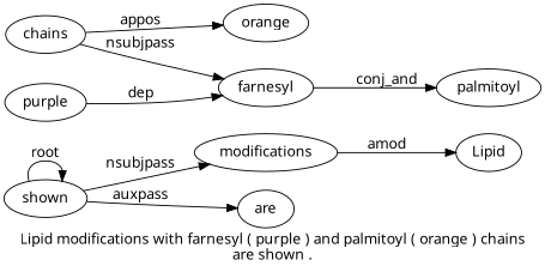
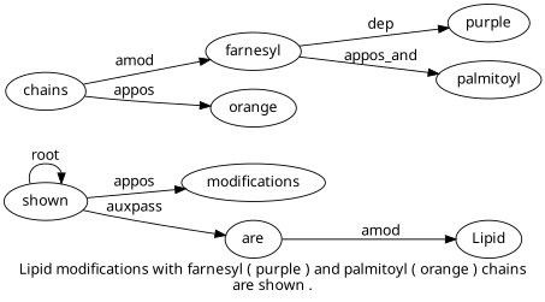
  digraph {
    fontname="Noto Sans"
    label="Lipid modifications with farnesyl ( purple ) and palmitoyl ( orange ) chains\nare shown ."
    rankdir=LR
    node [fillcolor=white fontname="Noto Sans" style=filled]
    edge [fontname="Noto Sans"]
    n1 [label=modifications]
    n2 [label=Lipid]
    n3 [label=chains]
    n4 [label=farnesyl]
    n5 [label=orange]
    n6 [label=shown]
    n7 [label=are]
    n8 [label=purple]
    n9 [label=palmitoyl]
-   n1 -> n2 [label=amod]
-   n3 -> n4 [label=nsubjpass]
+   n7 -> n2 [label=amod]
+   n3 -> n4 [label=amod]
    n3 -> n5 [label=appos]
-   n8 -> n4 [label=dep]
-   n4 -> n9 [label=conj_and]
-   n6 -> n1 [label=nsubjpass]
+   n4 -> n8 [label=dep]
+   n4 -> n9 [label=appos_and]
+   n6 -> n1 [label=appos]
    n6 -> n6 [label=root]
    n6 -> n7 [label=auxpass]
  }
